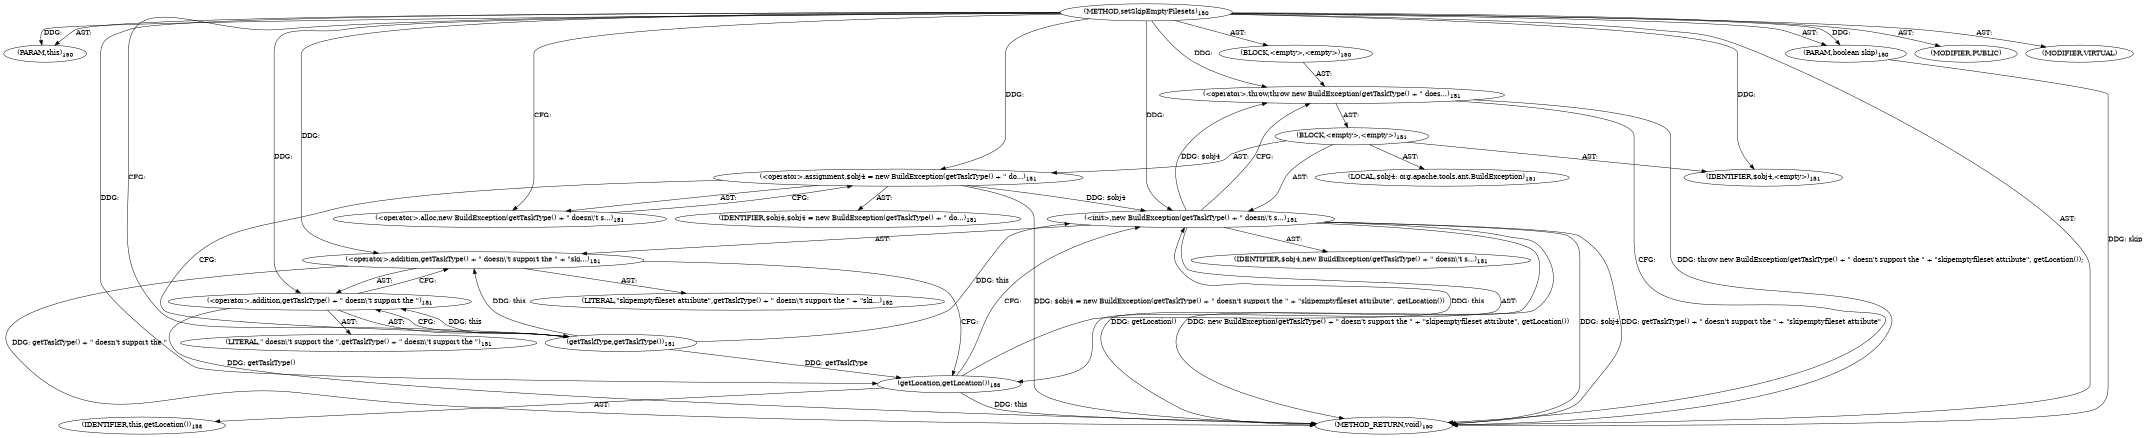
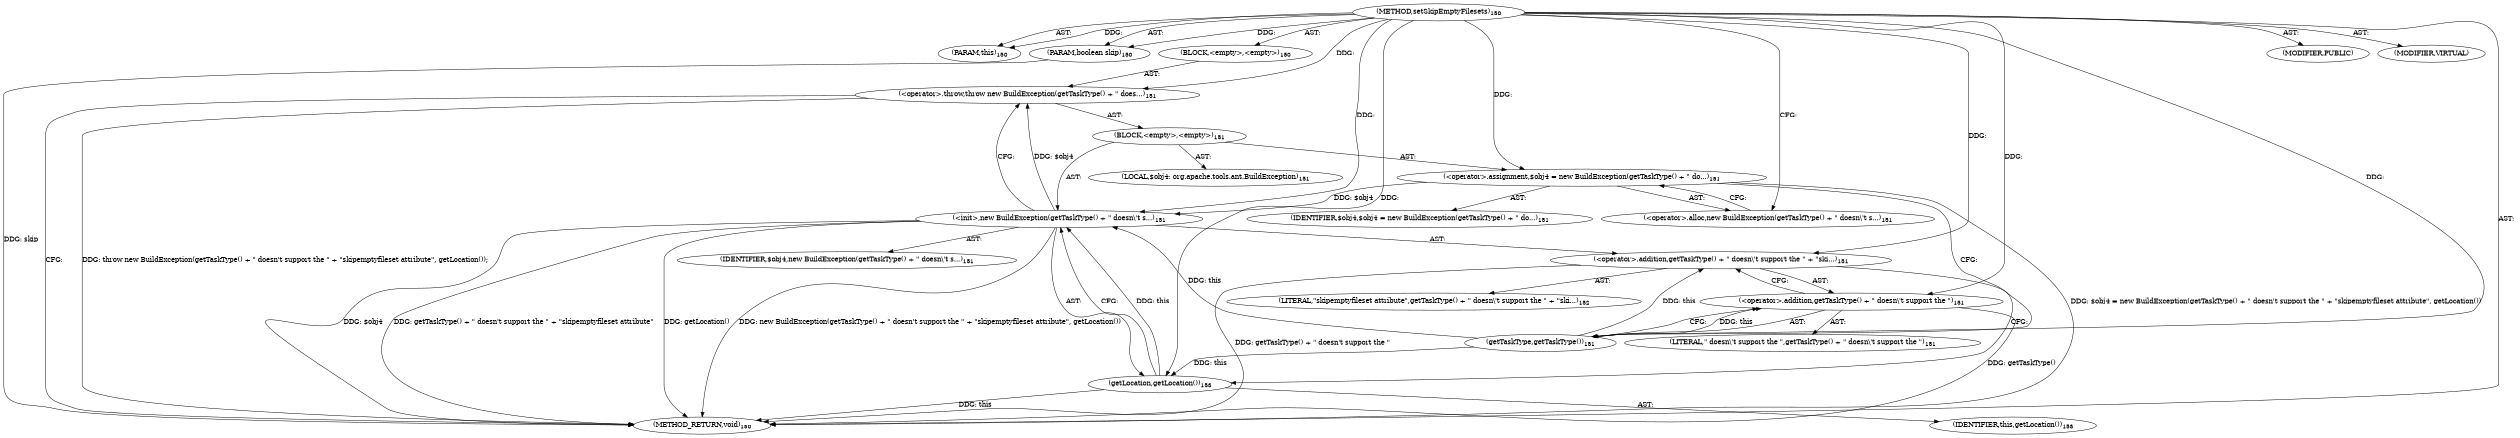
  digraph {
    n1 [label=<(METHOD,setSkipEmptyFilesets)<SUB>150</SUB>>]
    n2 [label=<(PARAM,this)<SUB>150</SUB>>]
    n3 [label=<(PARAM,boolean skip)<SUB>150</SUB>>]
    n4 [label=<(BLOCK,&lt;empty&gt;,&lt;empty&gt;)<SUB>150</SUB>>]
    n5 [label=<(&lt;operator&gt;.throw,throw new BuildException(getTaskType() + &quot; does...)<SUB>151</SUB>>]
    n6 [label=<(&lt;operator&gt;.assignment,$obj4 = new BuildException(getTaskType() + &quot; do...)<SUB>151</SUB>>]
    n7 [label=<(&lt;operator&gt;.alloc,new BuildException(getTaskType() + &quot; doesn\'t s...)<SUB>151</SUB>>]
    n8 [label=<(&lt;init&gt;,new BuildException(getTaskType() + &quot; doesn\'t s...)<SUB>151</SUB>>]
    n9 [label=<(&lt;operator&gt;.addition,getTaskType() + &quot; doesn\'t support the &quot; + &quot;ski...)<SUB>151</SUB>>]
    n10 [label=<(&lt;operator&gt;.addition,getTaskType() + &quot; doesn\'t support the &quot;)<SUB>151</SUB>>]
    n11 [label=<(getTaskType,getTaskType())<SUB>151</SUB>>]
    n12 [label=<(getLocation,getLocation())<SUB>153</SUB>>]
-   n13 [label=<(IDENTIFIER,$obj4,&lt;empty&gt;)<SUB>151</SUB>>]
    n14 [label=<(MODIFIER,PUBLIC)>]
    n15 [label=<(MODIFIER,VIRTUAL)>]
    n16 [label=<(METHOD_RETURN,void)<SUB>150</SUB>>]
    n17 [label=<(BLOCK,&lt;empty&gt;,&lt;empty&gt;)<SUB>151</SUB>>]
    n18 [label=<(IDENTIFIER,$obj4,$obj4 = new BuildException(getTaskType() + &quot; do...)<SUB>151</SUB>>]
    n19 [label=<(IDENTIFIER,$obj4,new BuildException(getTaskType() + &quot; doesn\'t s...)<SUB>151</SUB>>]
    n20 [label=<(LITERAL,&quot;skipemptyfileset attribute&quot;,getTaskType() + &quot; doesn\'t support the &quot; + &quot;ski...)<SUB>152</SUB>>]
    n21 [label=<(LITERAL,&quot; doesn\'t support the &quot;,getTaskType() + &quot; doesn\'t support the &quot;)<SUB>151</SUB>>]
    n22 [label=<(IDENTIFIER,this,getLocation())<SUB>153</SUB>>]
    n23 [label=<(LOCAL,$obj4: org.apache.tools.ant.BuildException)<SUB>151</SUB>>]
    n1 -> n2 [label="AST: "]
    n1 -> n2 [label="DDG: "]
    n1 -> n3 [label="AST: "]
    n1 -> n3 [label="DDG: "]
    n1 -> n4 [label="AST: "]
    n1 -> n5 [label="DDG: "]
    n1 -> n6 [label="DDG: "]
    n1 -> n7 [label="CFG: "]
    n1 -> n8 [label="DDG: "]
    n1 -> n9 [label="DDG: "]
    n1 -> n10 [label="DDG: "]
-   n1 -> n11 [label="CFG: "]
+   n1 -> n11 [label="DDG: "]
    n1 -> n12 [label="DDG: "]
-   n1 -> n13 [label="DDG: "]
    n1 -> n14 [label="AST: "]
    n1 -> n15 [label="AST: "]
    n1 -> n16 [label="AST: "]
    n3 -> n16 [label="DDG: skip"]
    n4 -> n5 [label="AST: "]
    n5 -> n16 [label="CFG: "]
    n5 -> n16 [label="DDG: throw new BuildException(getTaskType() + &quot; doesn\'t support the &quot; + &quot;skipemptyfileset attribute&quot;, getLocation());"]
    n5 -> n17 [label="AST: "]
    n6 -> n7 [label="AST: "]
    n6 -> n8 [label="DDG: $obj4"]
    n6 -> n11 [label="CFG: "]
    n6 -> n16 [label="DDG: $obj4 = new BuildException(getTaskType() + &quot; doesn\'t support the &quot; + &quot;skipemptyfileset attribute&quot;, getLocation())"]
    n6 -> n18 [label="AST: "]
    n7 -> n6 [label="CFG: "]
    n8 -> n5 [label="CFG: "]
    n8 -> n5 [label="DDG: $obj4"]
    n8 -> n9 [label="AST: "]
    n8 -> n12 [label="AST: "]
    n8 -> n16 [label="DDG: $obj4"]
    n8 -> n16 [label="DDG: getTaskType() + &quot; doesn\'t support the &quot; + &quot;skipemptyfileset attribute&quot;"]
    n8 -> n16 [label="DDG: getLocation()"]
    n8 -> n16 [label="DDG: new BuildException(getTaskType() + &quot; doesn\'t support the &quot; + &quot;skipemptyfileset attribute&quot;, getLocation())"]
    n8 -> n19 [label="AST: "]
    n9 -> n10 [label="AST: "]
    n9 -> n12 [label="CFG: "]
    n9 -> n16 [label="DDG: getTaskType() + &quot; doesn\'t support the &quot;"]
    n9 -> n20 [label="AST: "]
    n10 -> n9 [label="CFG: "]
    n10 -> n11 [label="AST: "]
    n10 -> n16 [label="DDG: getTaskType()"]
    n10 -> n21 [label="AST: "]
    n11 -> n8 [label="DDG: this"]
    n11 -> n9 [label="DDG: this"]
    n11 -> n10 [label="CFG: "]
    n11 -> n10 [label="DDG: this"]
-   n11 -> n12 [label="DDG: getTaskType"]
+   n11 -> n12 [label="DDG: this"]
    n12 -> n8 [label="CFG: "]
    n12 -> n8 [label="DDG: this"]
    n12 -> n16 [label="DDG: this"]
    n12 -> n22 [label="AST: "]
    n17 -> n6 [label="AST: "]
    n17 -> n8 [label="AST: "]
-   n17 -> n13 [label="AST: "]
    n17 -> n23 [label="AST: "]
  }
